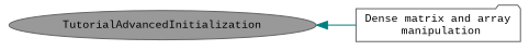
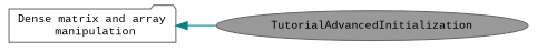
  digraph {
    rankdir=LR
    fontname="Liberation Mono"
    node [fontname="Liberation Mono" fontsize=10 style=filled]
    n1 [color=grey40 fillcolor=white height=0.2 label="Dense matrix and array\l manipulation" shape=folder width=0.4]
    n2 [color=gray40 fillcolor=grey60 fontcolor=black height=0.2 label=TutorialAdvancedInitialization shape=ellipse width=0.4]
-   n2 -> n1 [dir=back fontname="Liberation Mono" fontsize=10 labelfontname=Helvetica labelfontsize=10 shape=plaintext style=solid color=teal]
+   n1 -> n2 [dir=back fontname="Liberation Mono" fontsize=10 labelfontname=Helvetica labelfontsize=10 shape=plaintext style=solid color=teal]
  }
